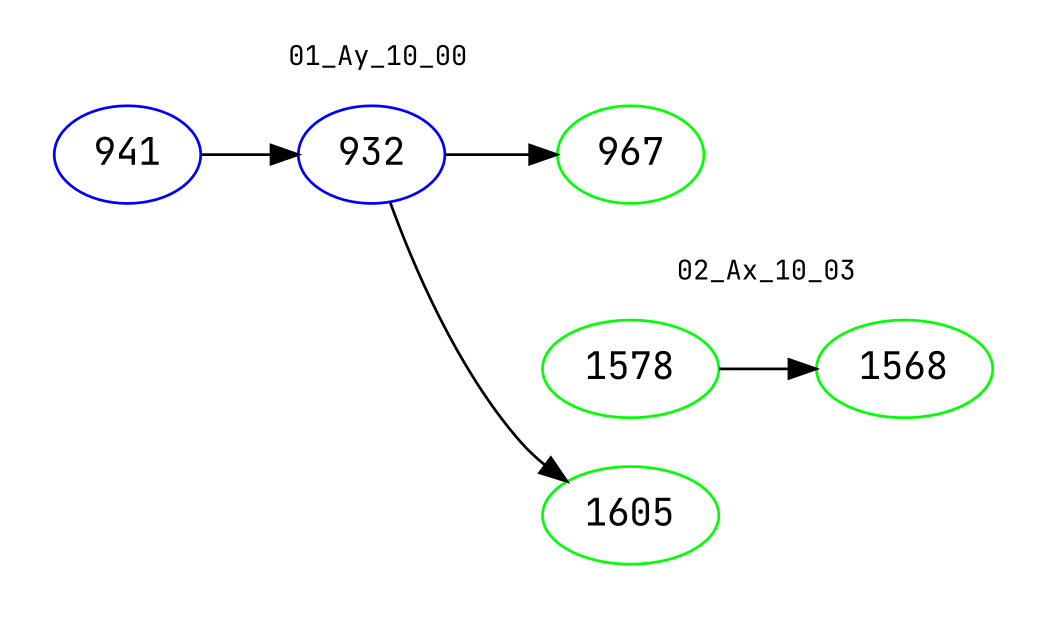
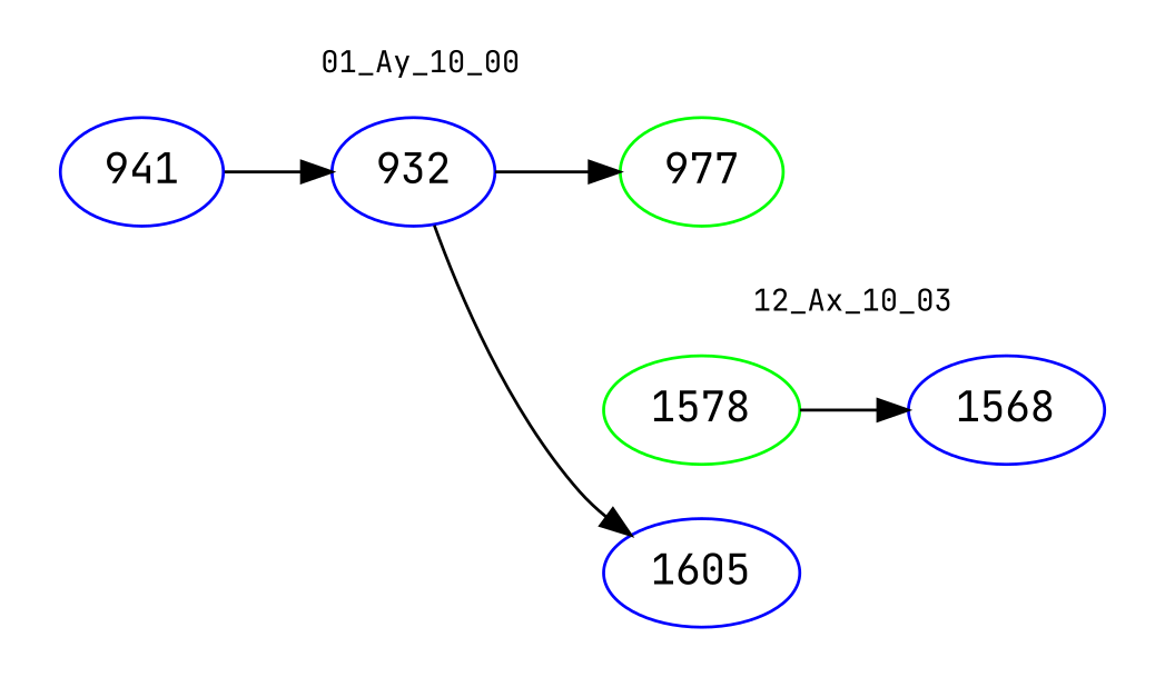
  digraph {
    fontname="JetBrains Mono"
    rankdir=LR
    node [color=green fontname="JetBrains Mono"]
    edge [color=black fontname="JetBrains Mono"]
    n1 [label=1578]
-   n2 [label=1568]
-   n3 [label=1605]
+   n2 [color=blue label=1568]
+   n3 [color=blue label=1605]
    n4 [color=blue label=941]
    n5 [color=blue label=932]
-   n6 [label=967]
+   n6 [label=977]
    subgraph cluster_1 {
      color=white
      fontsize=10
-     label="02_Ax_10_03"
+     label="12_Ax_10_03"
      n1
      n2
      n3
    }
    subgraph cluster_2 {
      color=white
      fontsize=10
      label="01_Ay_10_00"
      n4
      n5
      n6
    }
    n1 -> n2
    n4 -> n5
    n5 -> n3
    n5 -> n6
  }
